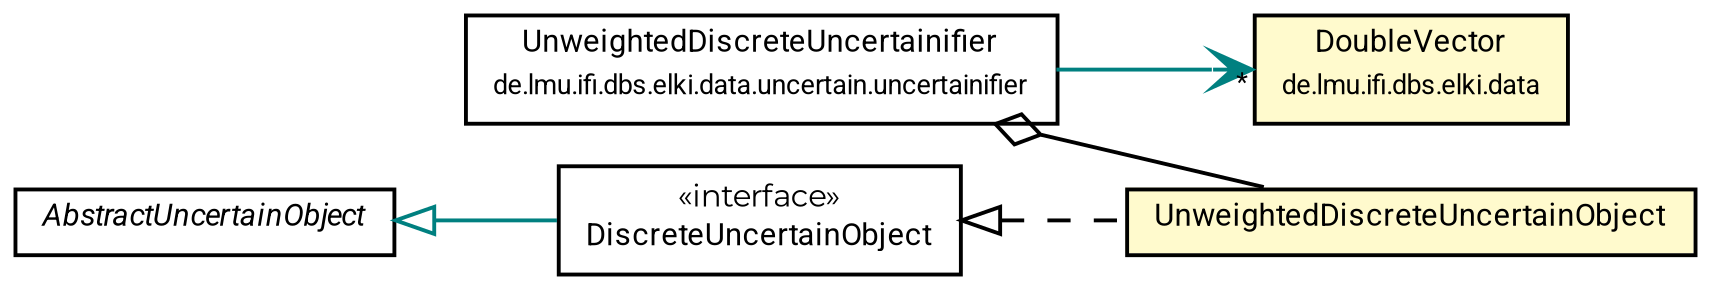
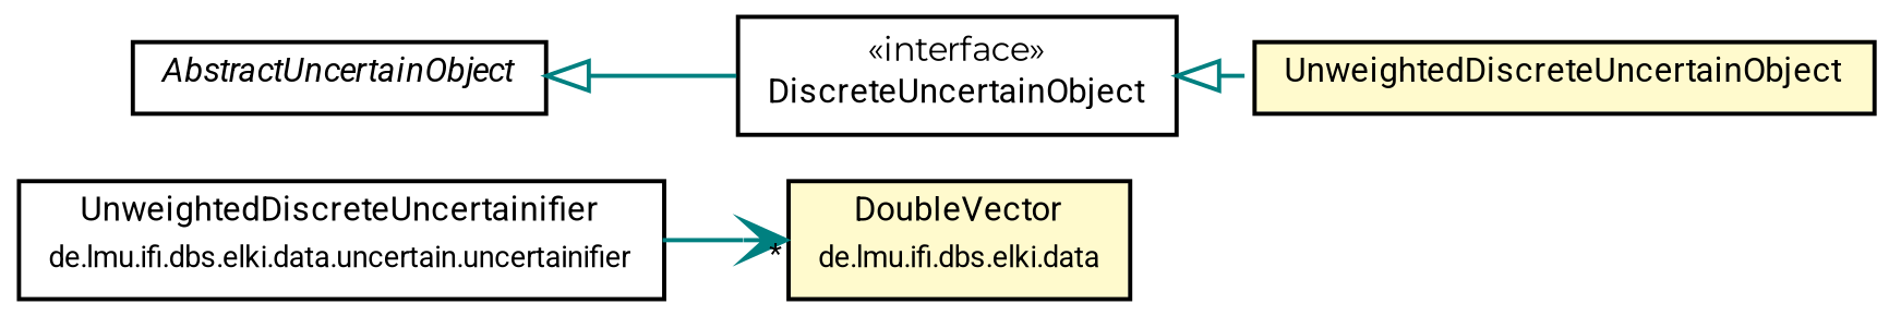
  digraph {
    fontname=Montserrat
    nodesep=0.15
    rankdir=LR
    ranksep=0.25
    node [fontcolor=black fontname=Montserrat fontsize=8 margin=0 shape=plaintext]
    edge [arrowtail=empty color=teal dir=back fontname=Montserrat fontsize=7 labelfontname=Roboto labelfontsize=7]
    n1 [height=0 label=<<table title="de.lmu.ifi.dbs.elki.data.DoubleVector" border="0" cellborder="1" cellspacing="0" cellpadding="2" bgcolor="LemonChiffon" href="../DoubleVector.html" target="_parent"> 		<tr><td><table border="0" cellspacing="0" cellpadding="1"> 		<tr><td align="center" balign="center"> <font face="Roboto">DoubleVector</font> </td></tr> 		<tr><td align="center" balign="center"> <font face="Roboto" point-size="7.0">de.lmu.ifi.dbs.elki.data</font> </td></tr> 		</table></td></tr> 		</table>> width=0]
    n2 [height=0 label=<<table title="de.lmu.ifi.dbs.elki.data.uncertain.UnweightedDiscreteUncertainObject" border="0" cellborder="1" cellspacing="0" cellpadding="2" bgcolor="lemonChiffon" href="UnweightedDiscreteUncertainObject.html" target="_parent"> 		<tr><td><table border="0" cellspacing="0" cellpadding="1"> 		<tr><td align="center" balign="center"> <font face="Roboto">UnweightedDiscreteUncertainObject</font> </td></tr> 		</table></td></tr> 		</table>> width=0]
    n3 [height=0 label=<<table title="de.lmu.ifi.dbs.elki.data.uncertain.AbstractUncertainObject" border="0" cellborder="1" cellspacing="0" cellpadding="2" href="AbstractUncertainObject.html" target="_parent"> 		<tr><td><table border="0" cellspacing="0" cellpadding="1"> 		<tr><td align="center" balign="center"> <font face="Roboto"><i>AbstractUncertainObject</i></font> </td></tr> 		</table></td></tr> 		</table>> width=0]
    n4 [height=0 label=<<table title="de.lmu.ifi.dbs.elki.data.uncertain.DiscreteUncertainObject" border="0" cellborder="1" cellspacing="0" cellpadding="2" href="DiscreteUncertainObject.html" target="_parent"> 		<tr><td><table border="0" cellspacing="0" cellpadding="1"> 		<tr><td align="center" balign="center"> &#171;interface&#187; </td></tr> 		<tr><td align="center" balign="center"> <font face="Roboto">DiscreteUncertainObject</font> </td></tr> 		</table></td></tr> 		</table>> width=0]
    n5 [height=0 label=<<table title="de.lmu.ifi.dbs.elki.data.uncertain.uncertainifier.UnweightedDiscreteUncertainifier" border="0" cellborder="1" cellspacing="0" cellpadding="2" href="uncertainifier/UnweightedDiscreteUncertainifier.html" target="_parent"> 		<tr><td><table border="0" cellspacing="0" cellpadding="1"> 		<tr><td align="center" balign="center"> <font face="Roboto">UnweightedDiscreteUncertainifier</font> </td></tr> 		<tr><td align="center" balign="center"> <font face="Roboto" point-size="7.0">de.lmu.ifi.dbs.elki.data.uncertain.uncertainifier</font> </td></tr> 		</table></td></tr> 		</table>> width=0]
    n3 -> n4 [weight=10]
-   n4 -> n2 [color=black style=dashed weight=9]
+   n4 -> n2 [style=dashed weight=9]
    n5 -> n1 [arrowhead=open headlabel="*" weight=1 arrowtail="" dir=""]
-   n5 -> n2 [arrowhead=none arrowtail=ediamond color=black weight=4]
  }
